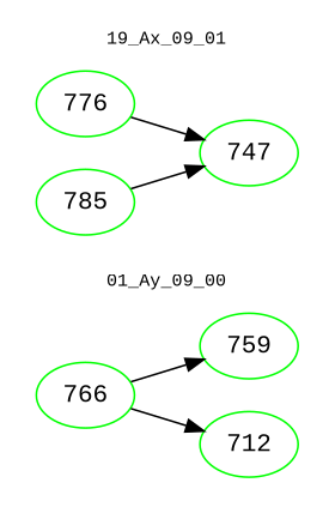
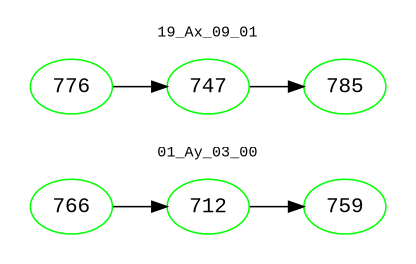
  digraph {
    fontname="Liberation Mono"
    rankdir=LR
    node [color=green fontname="Liberation Mono"]
    edge [color=black fontname="Liberation Mono"]
    n1 [label=766]
    n2 [label=712]
    n3 [label=759]
    n4 [label=776]
    n5 [label=747]
    n6 [label=785]
    subgraph cluster_1 {
      color=white
      fontsize=10
-     label="01_Ay_09_00"
+     label="01_Ay_03_00"
      n1
      n2
      n3
    }
    subgraph cluster_2 {
      color=white
      fontsize=10
      label="19_Ax_09_01"
      n4
      n5
      n6
    }
    n1 -> n2
-   n1 -> n3
+   n2 -> n3
    n4 -> n5
-   n6 -> n5
+   n5 -> n6
  }
